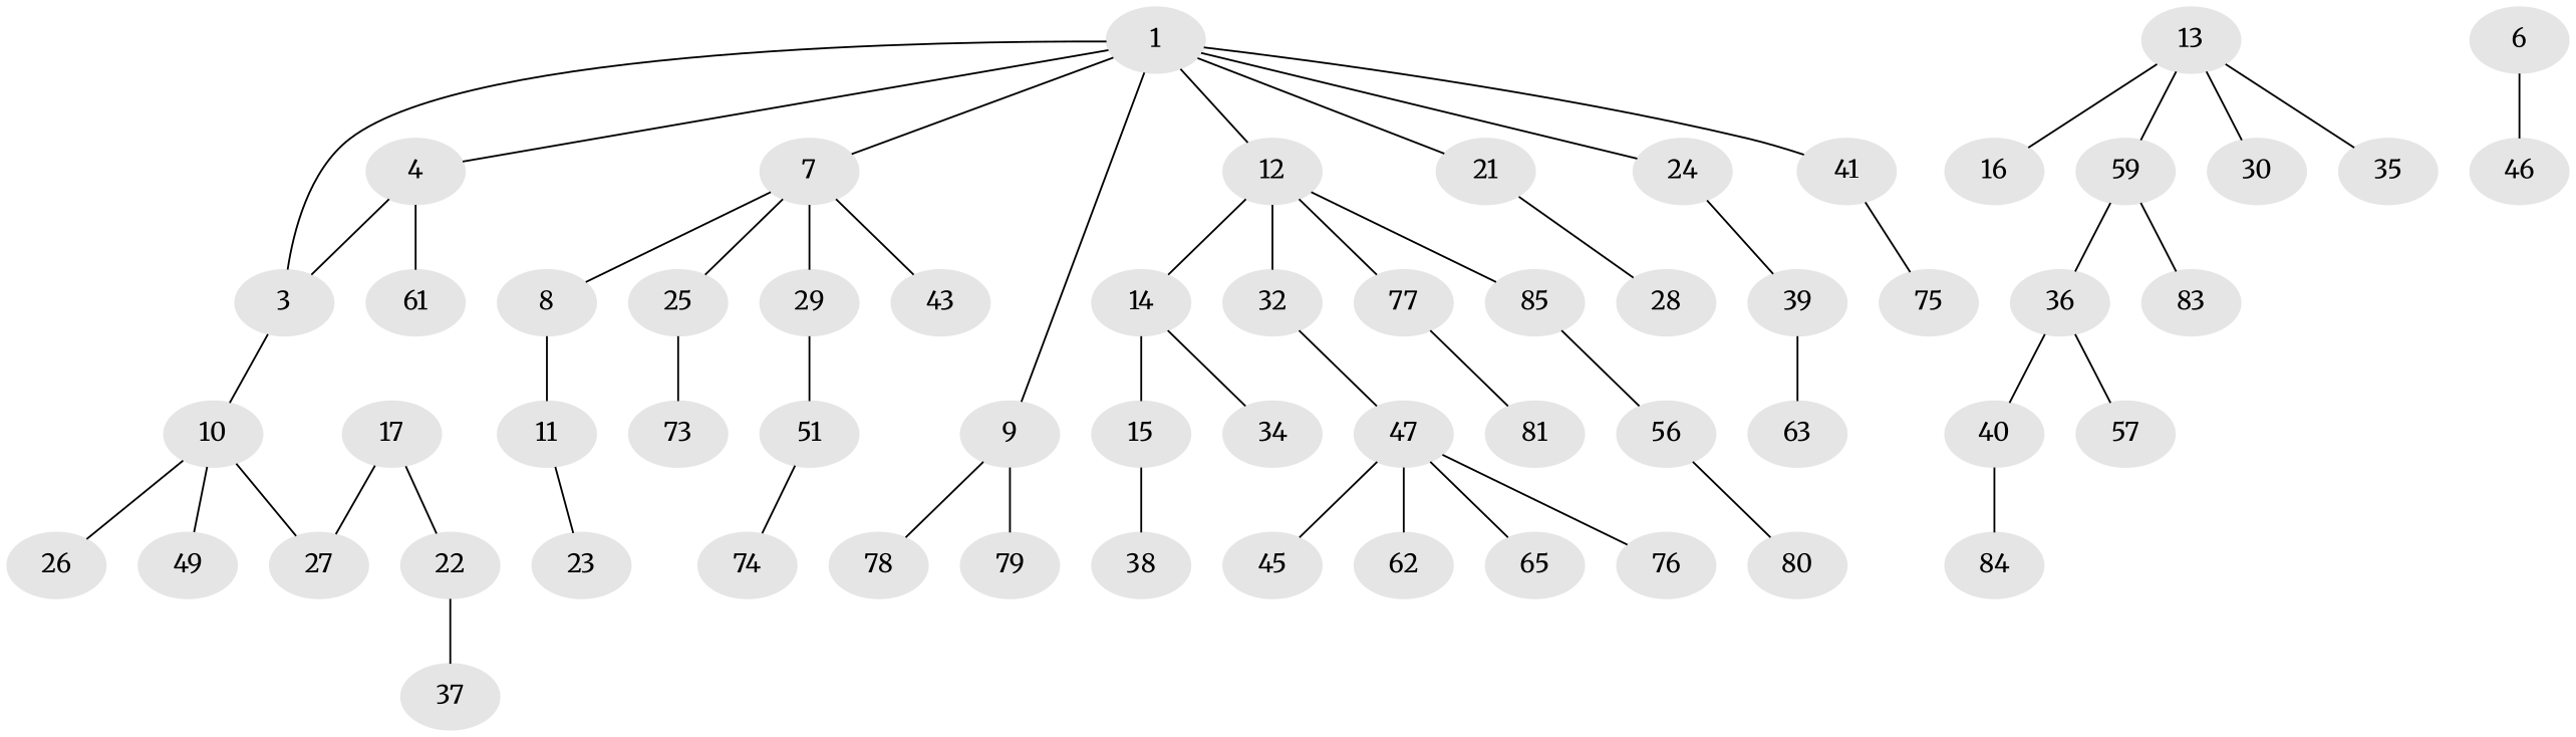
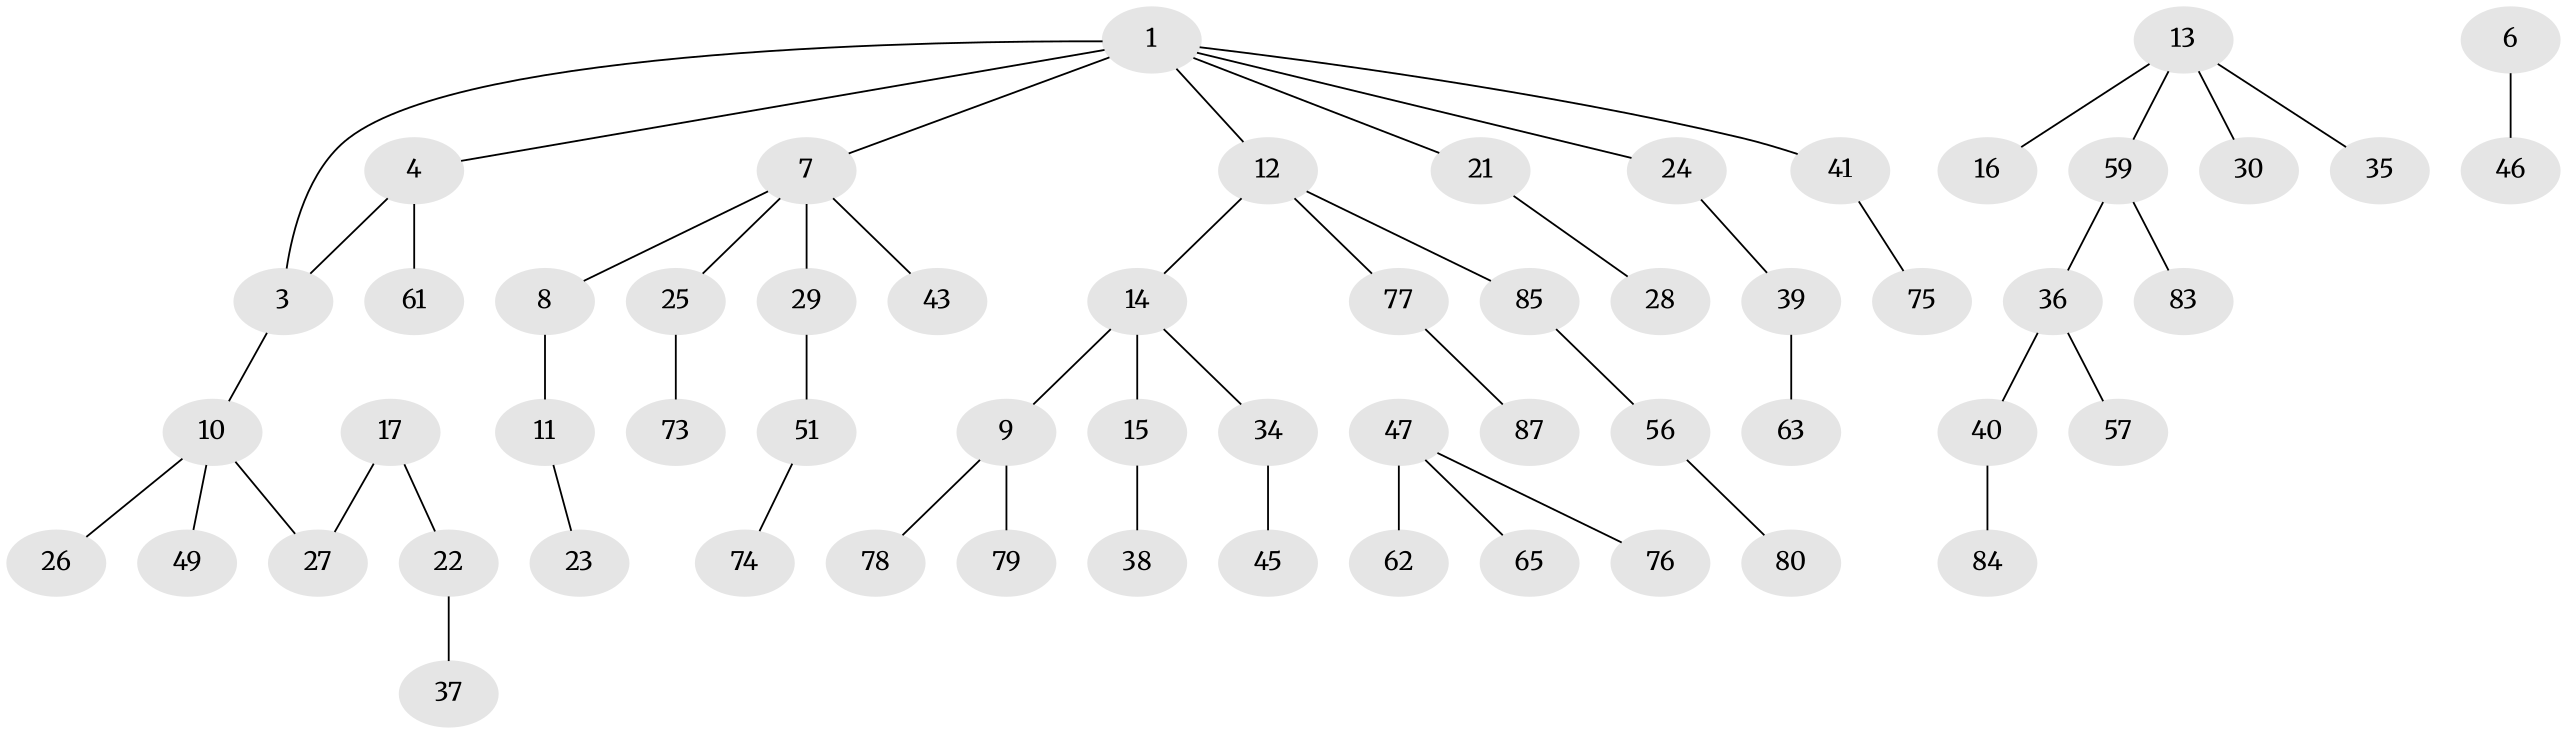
  graph {
    fontname=Merriweather
    node [color=gray90 fontname=Merriweather style=filled]
    edge [fontname=Merriweather]
    1 [super="+2"]
    3 [super="+5"]
    4
    7 [super="+18"]
    9 [super="+55"]
    12 [super="+20+44"]
    21
    24
    41
    10
    61 [super="+69"]
    8 [super="+31"]
    25 [super="+33"]
    29
    43
    78
    79
    14
-   32
    77
    85
    16 [super="+48"]
    13
    n24 [label=59]
    30
    35 [super="+64"]
    28
    39
    75
    26
    49
    27 [super="+70"]
    6 [super="+63"]
    46
    11
    73
    51
    23
    17
    22
    15 [super="+82+67"]
    34
    47 [super="+58"]
-   81
+   81 [label=87]
    56
    36 [super="+54"]
    83
    38
    45
    80
    37
    40 [super="+50"]
    57
    n54 [label=63]
    74
    62
    65
    76
    84
    1 -- 3
    1 -- 4
    1 -- 7
-   1 -- 9
+   14 -- 9
    1 -- 12
    1 -- 21
    1 -- 24
    1 -- 41
    3 -- 10
    4 -- 3
    4 -- 61
    7 -- 8
    7 -- 25
    7 -- 29
    7 -- 43
    9 -- 78
    9 -- 79
    12 -- 14
-   12 -- 32
    12 -- 77
    12 -- 85
    21 -- 28
    24 -- 39
    41 -- 75
    10 -- 26
    10 -- 49
    10 -- 27
    8 -- 11
    25 -- 73
    29 -- 51
    14 -- 15
    14 -- 34
-   32 -- 47
    77 -- 81
    85 -- 56
    13 -- 16
    13 -- n24
    13 -- 30
    13 -- 35
    n24 -- 36
    n24 -- 83
    39 -- n54
    6 -- 46
    11 -- 23
    51 -- 74
    17 -- 27
    17 -- 22
    22 -- 37
    15 -- 38
-   47 -- 45
+   34 -- 45
    47 -- 62
    47 -- 65
    47 -- 76
    56 -- 80
    36 -- 40
    36 -- 57
    40 -- 84
  }
